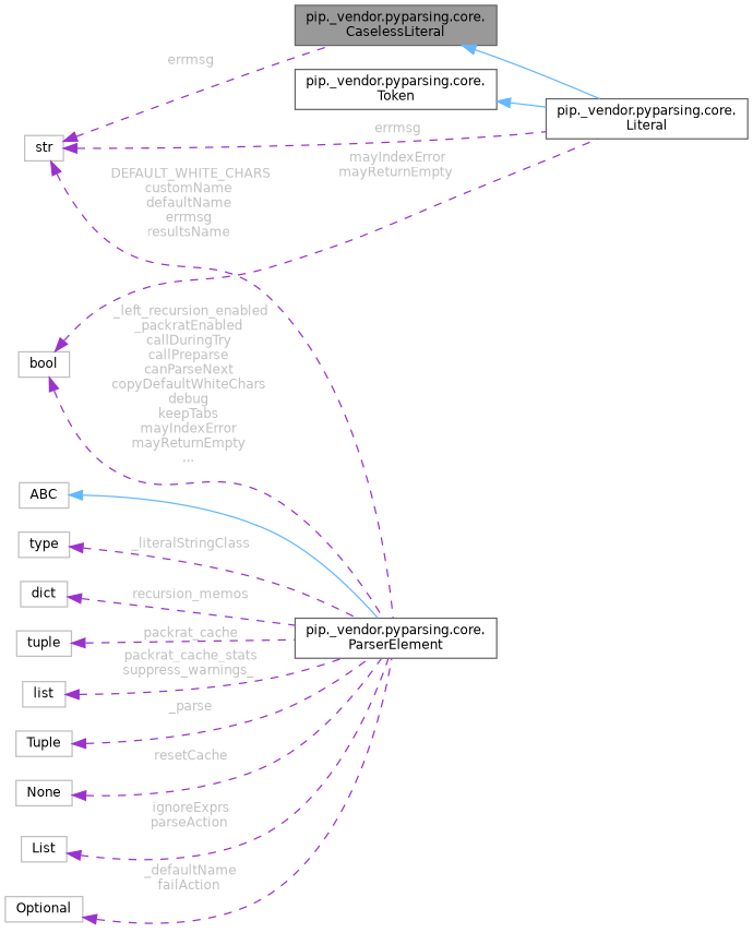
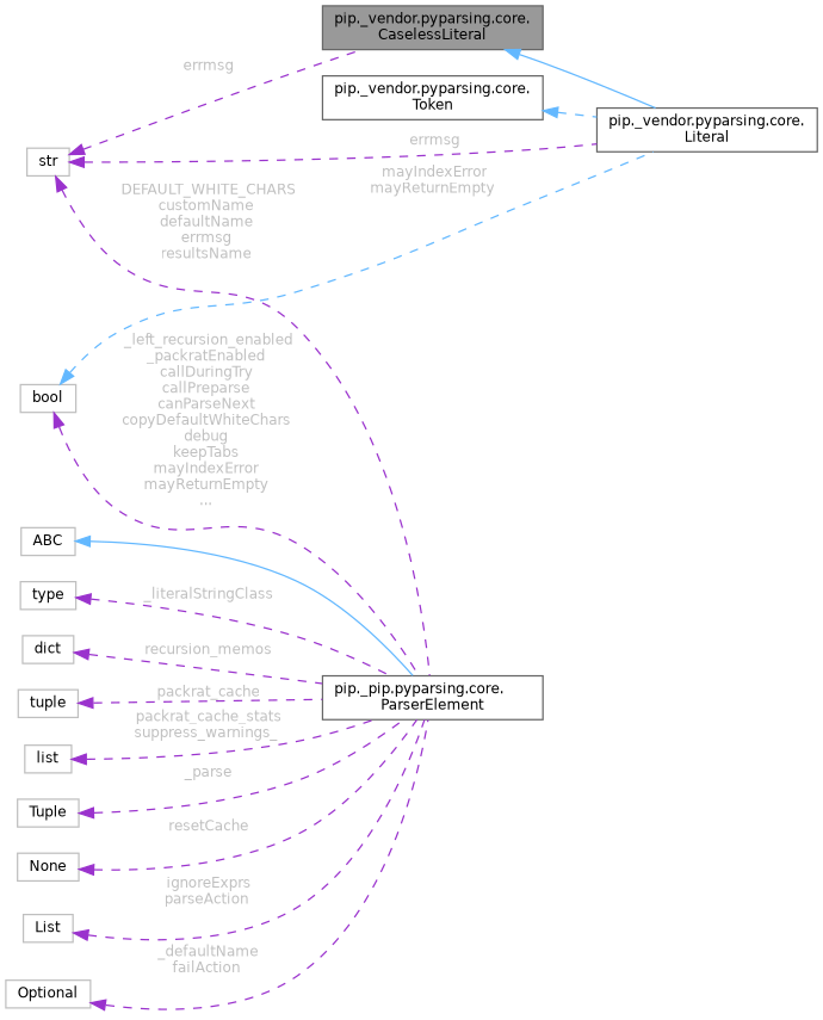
  digraph {
    rankdir=LR
    node [color=grey75 fillcolor=white fontname=Helvetica fontsize=10 shape=box style=filled]
    edge [color=darkorchid3 dir=back fontname=Helvetica fontsize=10 labelfontname=Helvetica labelfontsize=10 style=dashed fontcolor=grey]
    n1 [color=gray40 fillcolor=grey60 fontcolor=black height=0.2 label="pip._vendor.pyparsing.core.\lCaselessLiteral" width=0.4]
    n2 [color=gray40 height=0.2 label="pip._vendor.pyparsing.core.\lLiteral" width=0.4]
    n3 [color=gray40 height=0.2 label="pip._vendor.pyparsing.core.\lToken" width=0.4]
-   n4 [color=gray40 height=0.2 label="pip._vendor.pyparsing.core.\lParserElement" width=0.4]
+   n4 [color=gray40 height=0.2 label="pip._pip.pyparsing.core.\lParserElement" width=0.4]
    n5 [height=0.2 label=ABC width=0.4]
    n6 [height=0.2 label=str width=0.4]
    n7 [height=0.2 label=bool width=0.4]
    n8 [height=0.2 label=type width=0.4]
    n9 [height=0.2 label=dict width=0.4]
    n10 [height=0.2 label=tuple width=0.4]
    n11 [height=0.2 label=list width=0.4]
    n12 [height=0.2 label=Tuple width=0.4]
    n13 [height=0.2 label=None width=0.4]
    n14 [height=0.2 label=List width=0.4]
    n15 [height=0.2 label=Optional width=0.4]
    n1 -> n2 [color=steelblue1 style=solid fontcolor=""]
-   n3 -> n2 [color=steelblue1 style=solid fontcolor=""]
+   n3 -> n2 [color=steelblue1 fontcolor=""]
    n5 -> n4 [color=steelblue1 style=solid fontcolor=""]
    n6 -> n1 [label=" errmsg"]
    n6 -> n2 [label=" errmsg"]
    n6 -> n4 [label=" DEFAULT_WHITE_CHARS\ncustomName\ndefaultName\nerrmsg\nresultsName"]
-   n7 -> n2 [label=" mayIndexError\nmayReturnEmpty"]
+   n7 -> n2 [color=steelblue1 label=" mayIndexError\nmayReturnEmpty"]
    n7 -> n4 [label=" _left_recursion_enabled\n_packratEnabled\ncallDuringTry\ncallPreparse\ncanParseNext\ncopyDefaultWhiteChars\ndebug\nkeepTabs\nmayIndexError\nmayReturnEmpty\n..."]
    n8 -> n4 [label=" _literalStringClass"]
    n9 -> n4 [label=" recursion_memos"]
    n10 -> n4 [label=" packrat_cache"]
    n11 -> n4 [label=" packrat_cache_stats\nsuppress_warnings_"]
    n12 -> n4 [label=" _parse"]
    n13 -> n4 [label=" resetCache"]
    n14 -> n4 [label=" ignoreExprs\nparseAction"]
    n15 -> n4 [label=" _defaultName\nfailAction"]
  }
